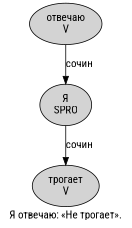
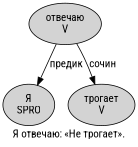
  digraph {
    fontname="Roboto Condensed"
    label="Я отвечаю: «Не трогает»."
    node [fillcolor=lightgray fontname="Roboto Condensed" penwidth=1 shape=ellipse style=filled]
    edge [fontname="Roboto Condensed"]
    n1 [label="Я\nSPRO"]
    n2 [label="отвечаю\nV"]
    n3 [label="трогает\nV"]
-   n2 -> n1 [label="сочин"]
-   n1 -> n3 [label="сочин"]
+   n2 -> n1 [label="предик"]
+   n2 -> n3 [label="сочин"]
  }
